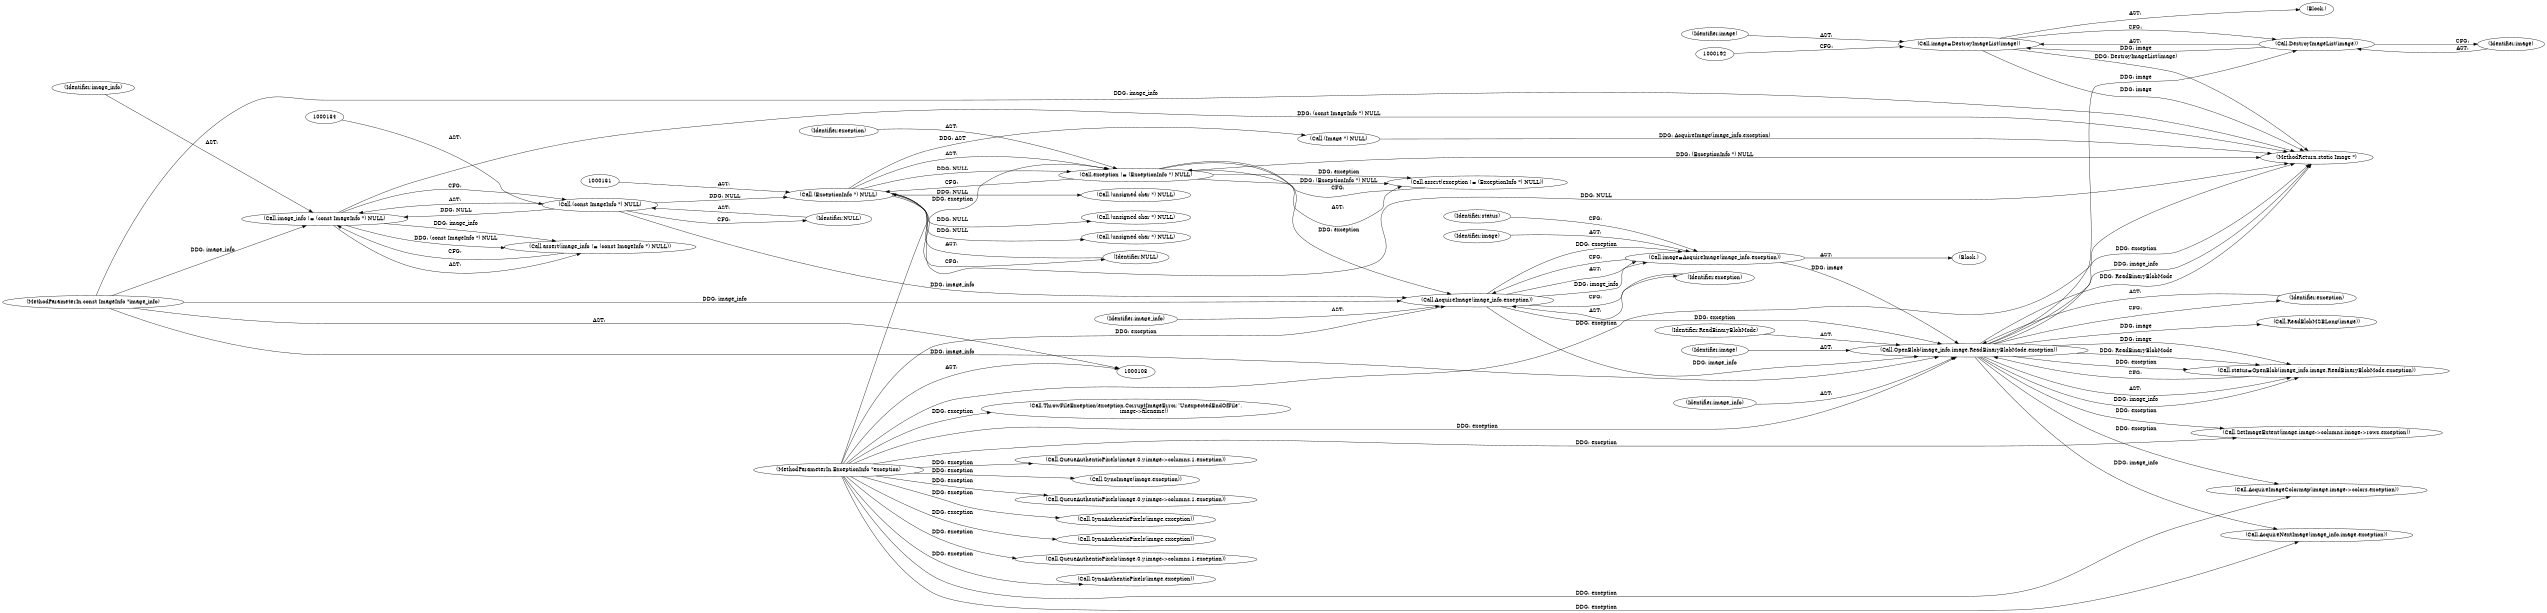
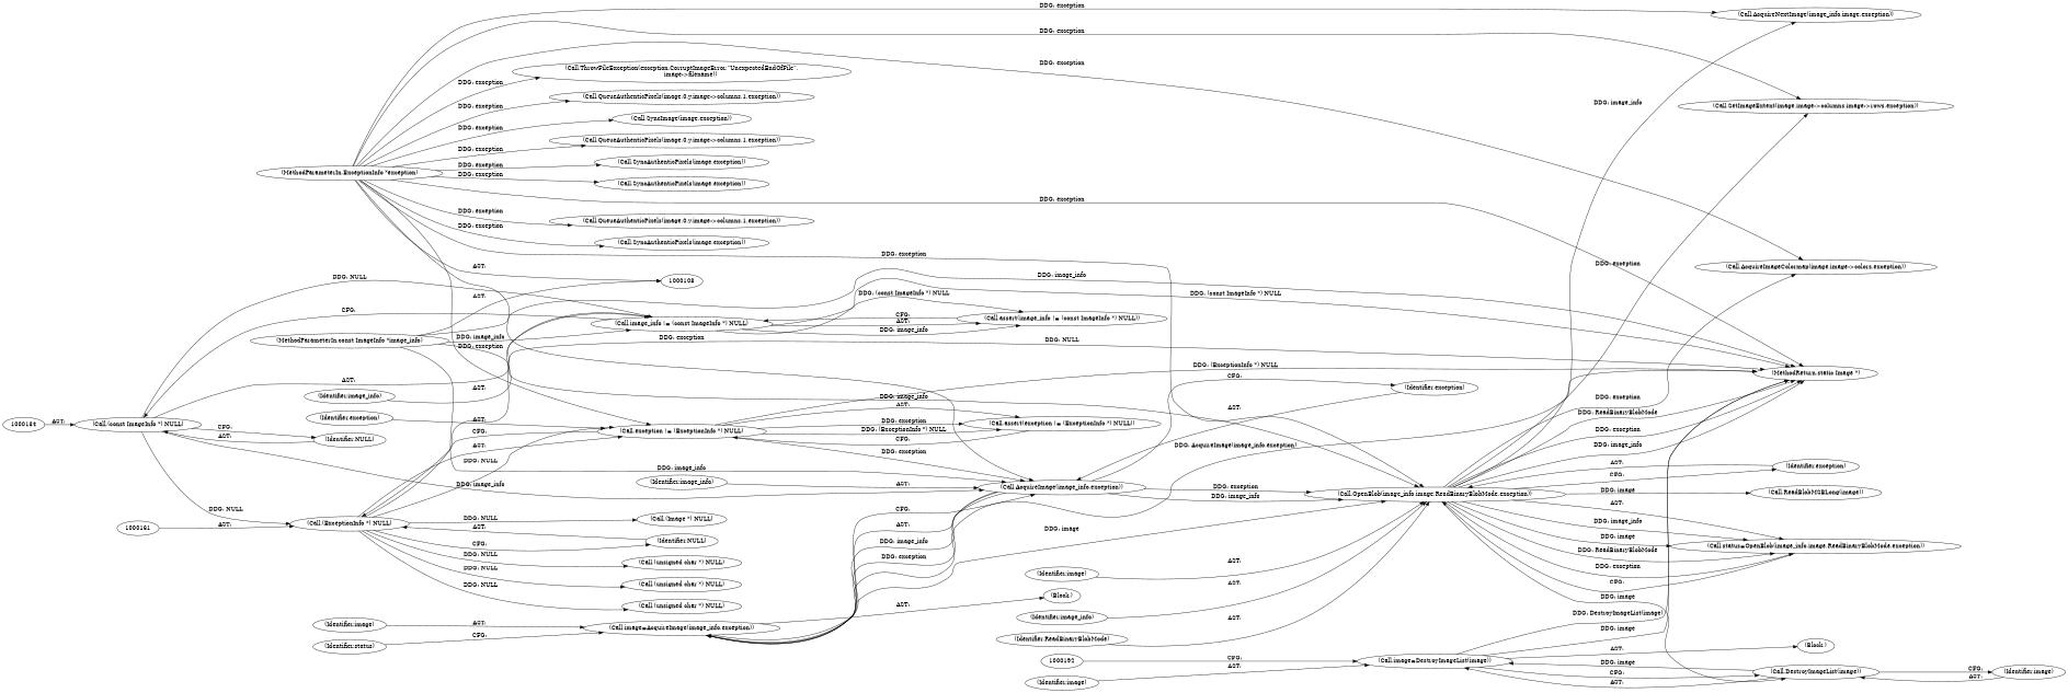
  digraph {
    rankdir=LR
    n1 [label="(Call,image=DestroyImageList(image))"]
    n2 [label="(Call,DestroyImageList(image))"]
    n3 [label="(Block,)"]
    n4 [label="(MethodReturn,static Image *)"]
    n5 [label="(Identifier,image)"]
    n6 [label="(Call,OpenBlob(image_info,image,ReadBinaryBlobMode,exception))"]
    n7 [label="(Call,AcquireNextImage(image_info,image,exception))"]
    n8 [label="(Call,SetImageExtent(image,image->columns,image->rows,exception))"]
    n9 [label="(Call,AcquireImageColormap(image,image->colors,exception))"]
    n10 [label="(Call,ReadBlobMSBLong(image))"]
    n11 [label="(Call,status=OpenBlob(image_info,image,ReadBinaryBlobMode,exception))"]
    n12 [label="(Identifier,exception)"]
    n13 [label="(Call,AcquireImage(image_info,exception))"]
    n14 [label="(Call,image=AcquireImage(image_info,exception))"]
    n15 [label="(Identifier,exception)"]
    n16 [label="(Block,)"]
    n17 [label="(Call,image_info != (const ImageInfo *) NULL)"]
    n18 [label="(Call,(const ImageInfo *) NULL)"]
    n19 [label="(Call,assert(image_info != (const ImageInfo *) NULL))"]
    n20 [label="(Call,(ExceptionInfo *) NULL)"]
    n21 [label="(Identifier,NULL)"]
    n22 [label="(MethodParameterIn,const ImageInfo *image_info)"]
    1000108
    n24 [label="(Call,exception != (ExceptionInfo *) NULL)"]
    n25 [label="(Call,(Image *) NULL)"]
    n26 [label="(Identifier,NULL)"]
    n27 [label="(Call,(unsigned char *) NULL)"]
    n28 [label="(Call,(unsigned char *) NULL)"]
    n29 [label="(Call,(unsigned char *) NULL)"]
    n30 [label="(Call,assert(exception != (ExceptionInfo *) NULL))"]
    n31 [label="(MethodParameterIn,ExceptionInfo *exception)"]
    n32 [label="(Call,QueueAuthenticPixels(image,0,y,image->columns,1,exception))"]
    n33 [label="(Call,SyncAuthenticPixels(image,exception))"]
    n34 [label="(Call,ThrowFileException(exception,CorruptImageError,\"UnexpectedEndOfFile\",\n          image->filename))"]
    n35 [label="(Call,QueueAuthenticPixels(image,0,y,image->columns,1,exception))"]
    n36 [label="(Call,SyncImage(image,exception))"]
    n37 [label="(Call,QueueAuthenticPixels(image,0,y,image->columns,1,exception))"]
    n38 [label="(Call,SyncAuthenticPixels(image,exception))"]
    n39 [label="(Call,SyncAuthenticPixels(image,exception))"]
    n40 [label="(Identifier,image)"]
    n41 [label="(Identifier,status)"]
    n42 [label="(Identifier,image_info)"]
    n43 [label="(Identifier,image_info)"]
    n44 [label="(Identifier,ReadBinaryBlobMode)"]
    n45 [label="(Identifier,image)"]
    n46 [label="(Identifier,exception)"]
    n47 [label="(Identifier,image)"]
    n48 [label="(Identifier,image_info)"]
    1000192
    1000134
    1000161
    n1 -> n2 [label="CFG: "]
    n1 -> n3 [label="AST: "]
    n1 -> n4 [label="DDG: DestroyImageList(image)"]
    n1 -> n4 [label="DDG: image"]
    n2 -> n1 [label="AST: "]
    n2 -> n1 [label="DDG: image"]
    n2 -> n5 [label="CFG: "]
    n5 -> n2 [label="AST: "]
    n6 -> n2 [label="DDG: image"]
    n6 -> n4 [label="DDG: ReadBinaryBlobMode"]
    n6 -> n4 [label="DDG: exception"]
    n6 -> n4 [label="DDG: image_info"]
    n6 -> n7 [label="DDG: image_info"]
    n6 -> n8 [label="DDG: exception"]
    n6 -> n9 [label="DDG: exception"]
    n6 -> n10 [label="DDG: image"]
    n6 -> n11 [label="AST: "]
    n6 -> n11 [label="DDG: image_info"]
    n6 -> n11 [label="DDG: image"]
    n6 -> n11 [label="DDG: ReadBinaryBlobMode"]
    n6 -> n11 [label="DDG: exception"]
    n6 -> n12 [label="CFG: "]
    n11 -> n6 [label="CFG: "]
    n12 -> n6 [label="AST: "]
    n13 -> n6 [label="DDG: image_info"]
    n13 -> n6 [label="DDG: exception"]
    n13 -> n14 [label="AST: "]
    n13 -> n14 [label="DDG: image_info"]
    n13 -> n14 [label="DDG: exception"]
    n13 -> n15 [label="CFG: "]
-   n25 -> n4 [label="DDG: AcquireImage(image_info,exception)"]
+   n14 -> n4 [label="DDG: AcquireImage(image_info,exception)"]
    n14 -> n6 [label="DDG: image"]
    n14 -> n13 [label="CFG: "]
    n14 -> n16 [label="AST: "]
    n15 -> n13 [label="AST: "]
    n17 -> n4 [label="DDG: (const ImageInfo *) NULL"]
    n17 -> n18 [label="CFG: "]
    n17 -> n19 [label="AST: "]
    n17 -> n19 [label="DDG: image_info"]
    n17 -> n19 [label="DDG: (const ImageInfo *) NULL"]
    n18 -> n13 [label="DDG: image_info"]
    n18 -> n17 [label="AST: "]
    n18 -> n17 [label="DDG: NULL"]
    n18 -> n20 [label="DDG: NULL"]
    n18 -> n21 [label="CFG: "]
    n19 -> n17 [label="CFG: "]
    n20 -> n4 [label="DDG: NULL"]
    n20 -> n24 [label="AST: "]
    n20 -> n24 [label="DDG: NULL"]
-   n20 -> n25 [label="DDG: AST"]
+   n20 -> n25 [label="DDG: NULL"]
    n20 -> n26 [label="CFG: "]
    n20 -> n27 [label="DDG: NULL"]
    n20 -> n28 [label="DDG: NULL"]
    n20 -> n29 [label="DDG: NULL"]
    n21 -> n18 [label="AST: "]
    n22 -> n4 [label="DDG: image_info"]
    n22 -> n6 [label="DDG: image_info"]
    n22 -> n13 [label="DDG: image_info"]
    n22 -> n17 [label="DDG: image_info"]
    n22 -> 1000108 [label="AST: "]
    n24 -> n4 [label="DDG: (ExceptionInfo *) NULL"]
    n24 -> n13 [label="DDG: exception"]
    n24 -> n20 [label="CFG: "]
    n24 -> n30 [label="AST: "]
    n24 -> n30 [label="DDG: exception"]
    n24 -> n30 [label="DDG: (ExceptionInfo *) NULL"]
    n26 -> n20 [label="AST: "]
    n30 -> n24 [label="CFG: "]
    n31 -> n4 [label="DDG: exception"]
    n31 -> n6 [label="DDG: exception"]
    n31 -> n7 [label="DDG: exception"]
    n31 -> n8 [label="DDG: exception"]
    n31 -> n9 [label="DDG: exception"]
    n31 -> n13 [label="DDG: exception"]
    n31 -> 1000108 [label="AST: "]
    n31 -> n24 [label="DDG: exception"]
    n31 -> n32 [label="DDG: exception"]
    n31 -> n33 [label="DDG: exception"]
    n31 -> n34 [label="DDG: exception"]
    n31 -> n35 [label="DDG: exception"]
    n31 -> n36 [label="DDG: exception"]
    n31 -> n37 [label="DDG: exception"]
    n31 -> n38 [label="DDG: exception"]
    n31 -> n39 [label="DDG: exception"]
    n40 -> n1 [label="AST: "]
    n41 -> n14 [label="CFG: "]
    n42 -> n17 [label="AST: "]
    n43 -> n6 [label="AST: "]
    n44 -> n6 [label="AST: "]
    n45 -> n14 [label="AST: "]
    n46 -> n24 [label="AST: "]
    n47 -> n6 [label="AST: "]
    n48 -> n13 [label="AST: "]
    1000192 -> n1 [label="CFG: "]
    1000134 -> n18 [label="AST: "]
    1000161 -> n20 [label="AST: "]
  }
